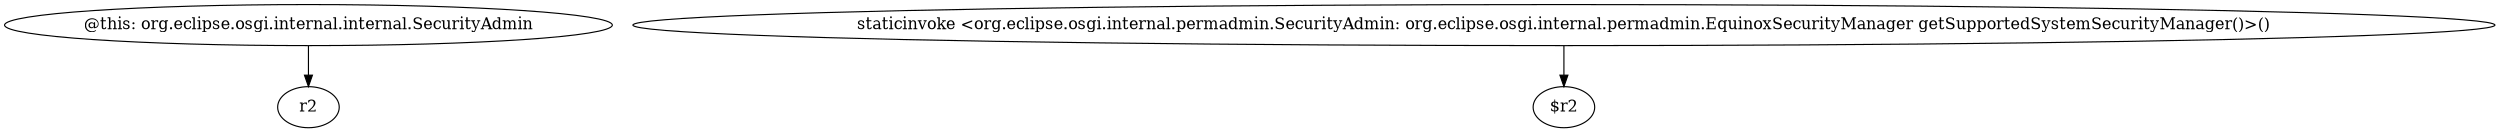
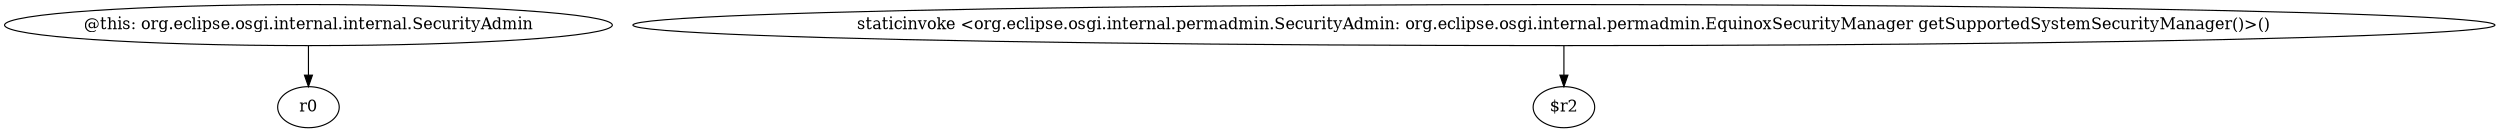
  digraph {
    n1 [label="@this: org.eclipse.osgi.internal.internal.SecurityAdmin"]
-   n2 [label=r2]
+   n2 [label=r0]
    n3 [label="staticinvoke <org.eclipse.osgi.internal.permadmin.SecurityAdmin: org.eclipse.osgi.internal.permadmin.EquinoxSecurityManager getSupportedSystemSecurityManager()>()"]
    n4 [label="$r2"]
    n1 -> n2
    n3 -> n4
  }
